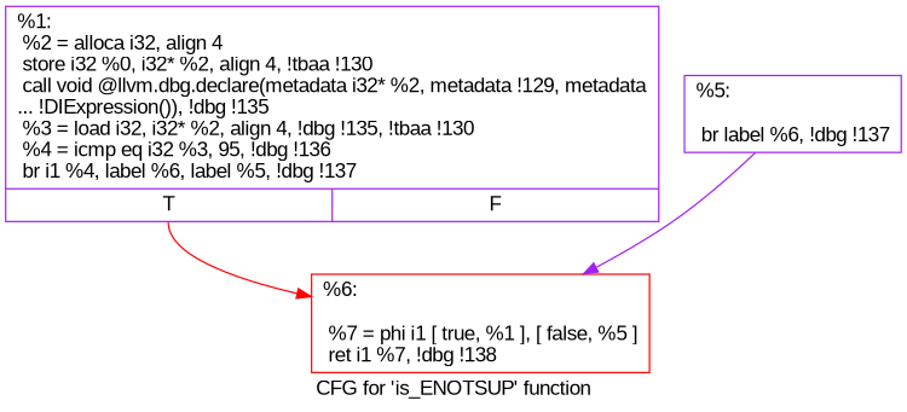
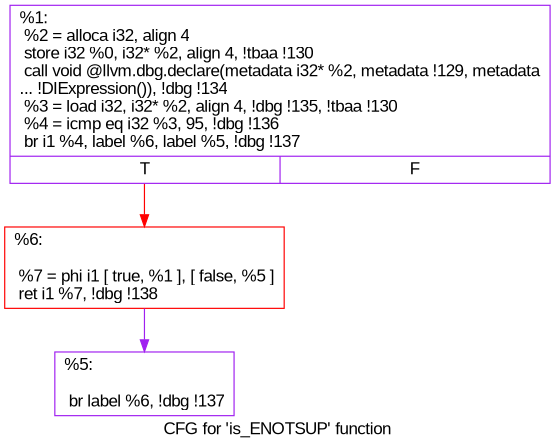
  digraph {
    fontname="Liberation Sans"
    label="CFG for 'is_ENOTSUP' function"
    node [color=purple fontname="Liberation Sans" shape=record]
    edge [fontname="Liberation Sans"]
-   n1 [label="{%1:\l  %2 = alloca i32, align 4\l  store i32 %0, i32* %2, align 4, !tbaa !130\l  call void @llvm.dbg.declare(metadata i32* %2, metadata !129, metadata\l... !DIExpression()), !dbg !135\l  %3 = load i32, i32* %2, align 4, !dbg !135, !tbaa !130\l  %4 = icmp eq i32 %3, 95, !dbg !136\l  br i1 %4, label %6, label %5, !dbg !137\l|{<s0>T|<s1>F}}"]
+   n1 [label="{%1:\l  %2 = alloca i32, align 4\l  store i32 %0, i32* %2, align 4, !tbaa !130\l  call void @llvm.dbg.declare(metadata i32* %2, metadata !129, metadata\l... !DIExpression()), !dbg !134\l  %3 = load i32, i32* %2, align 4, !dbg !135, !tbaa !130\l  %4 = icmp eq i32 %3, 95, !dbg !136\l  br i1 %4, label %6, label %5, !dbg !137\l|{<s0>T|<s1>F}}"]
    n2 [color=red label="{%6:\l\l  %7 = phi i1 [ true, %1 ], [ false, %5 ]\l  ret i1 %7, !dbg !138\l}"]
    n3 [label="{%5:\l\l  br label %6, !dbg !137\l}"]
    n1 -> n2 [color=red tailport=s0]
-   n3 -> n2 [color=purple]
+   n2 -> n3 [color=purple]
  }
